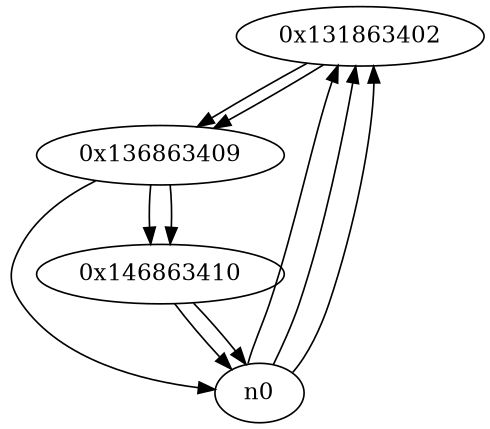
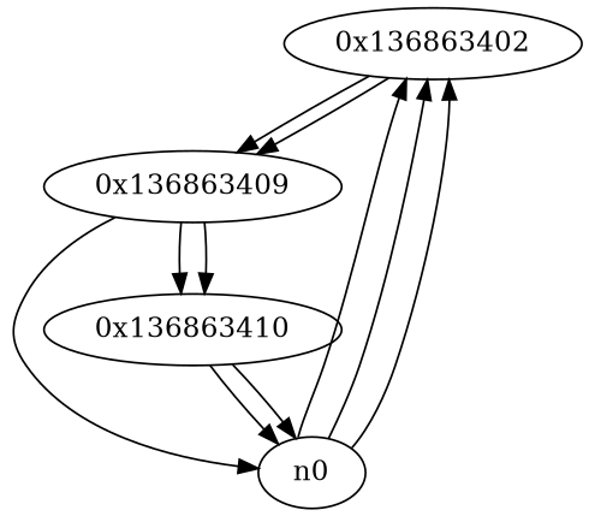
  digraph {
-   n1 [label="0x131863402"]
+   n1 [label="0x136863402"]
    n2 [label="0x136863409"]
    n0
-   n3 [label="0x146863410"]
+   n3 [label="0x136863410"]
    n1 -> n2
    n1 -> n2
    n2 -> n0
    n2 -> n3
    n2 -> n3
    n0 -> n1
    n0 -> n1
    n0 -> n1
    n3 -> n0
    n3 -> n0
  }
